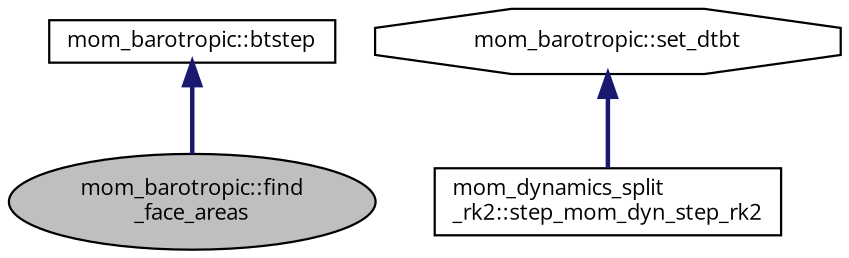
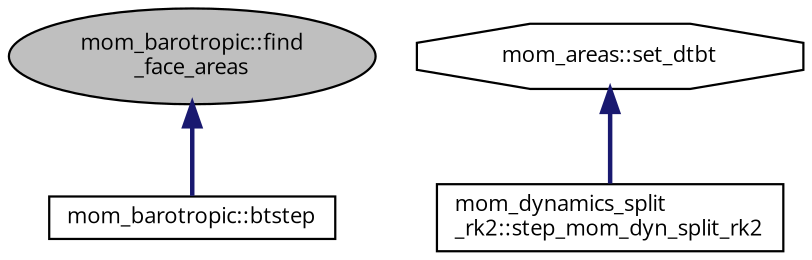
  digraph {
    fontname="Open Sans"
    rankdir=TB
    node [color=black fillcolor=white fontname="Open Sans" fontsize=10 shape=box style=filled]
    edge [color=midnightblue dir=back fontname="Open Sans" fontsize=10 labelfontname=Helvetica labelfontsize=10 style=bold]
    n1 [fillcolor=grey75 fontcolor=black height=0.2 label="mom_barotropic::find\l_face_areas" shape=ellipse width=0.4]
    n2 [height=0.2 label="mom_barotropic::btstep" width=0.4]
-   n3 [height=0.2 label="mom_barotropic::set_dtbt" shape=octagon width=0.4]
-   n4 [height=0.2 label="mom_dynamics_split\l_rk2::step_mom_dyn_step_rk2" width=0.4]
-   n2 -> n1
+   n3 [height=0.2 label="mom_areas::set_dtbt" shape=octagon width=0.4]
+   n4 [height=0.2 label="mom_dynamics_split\l_rk2::step_mom_dyn_split_rk2" width=0.4]
+   n1 -> n2
    n3 -> n4
  }
